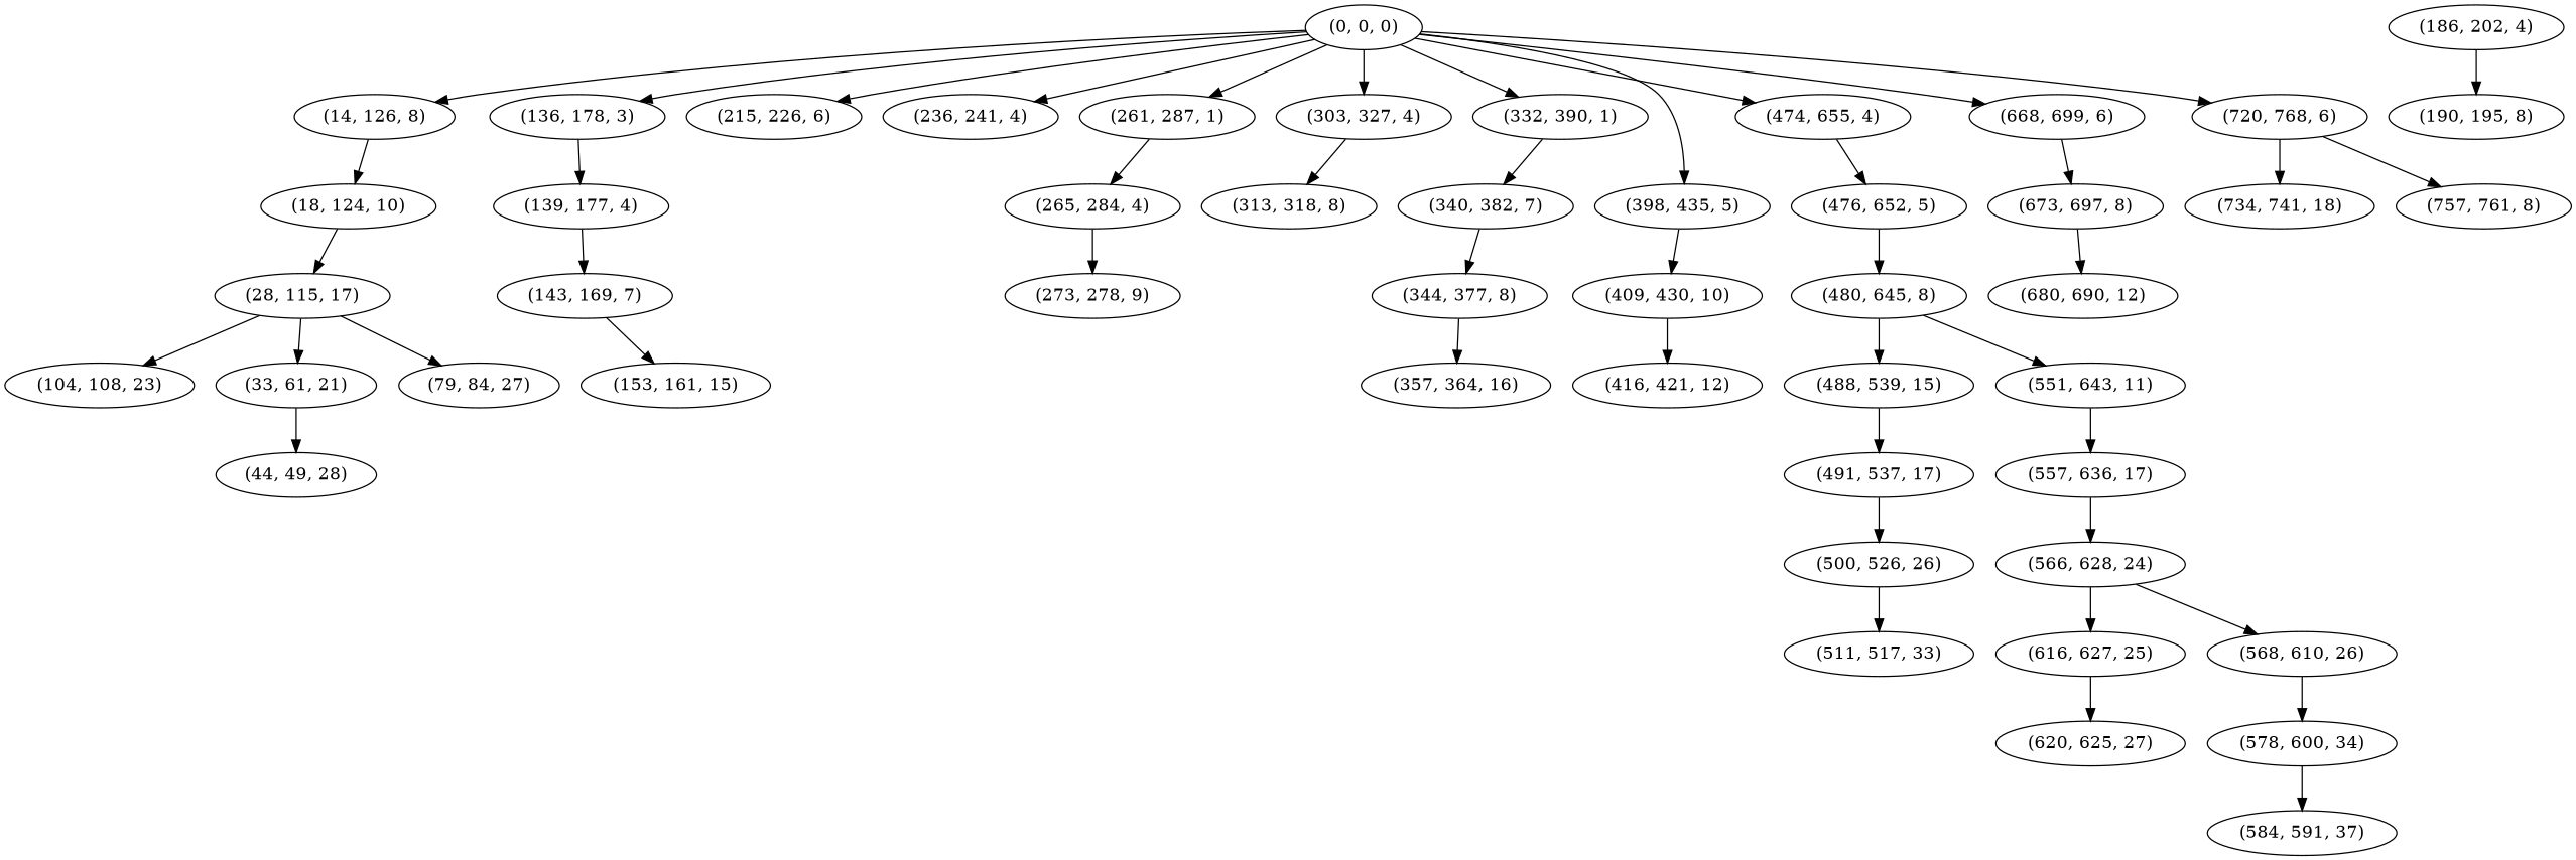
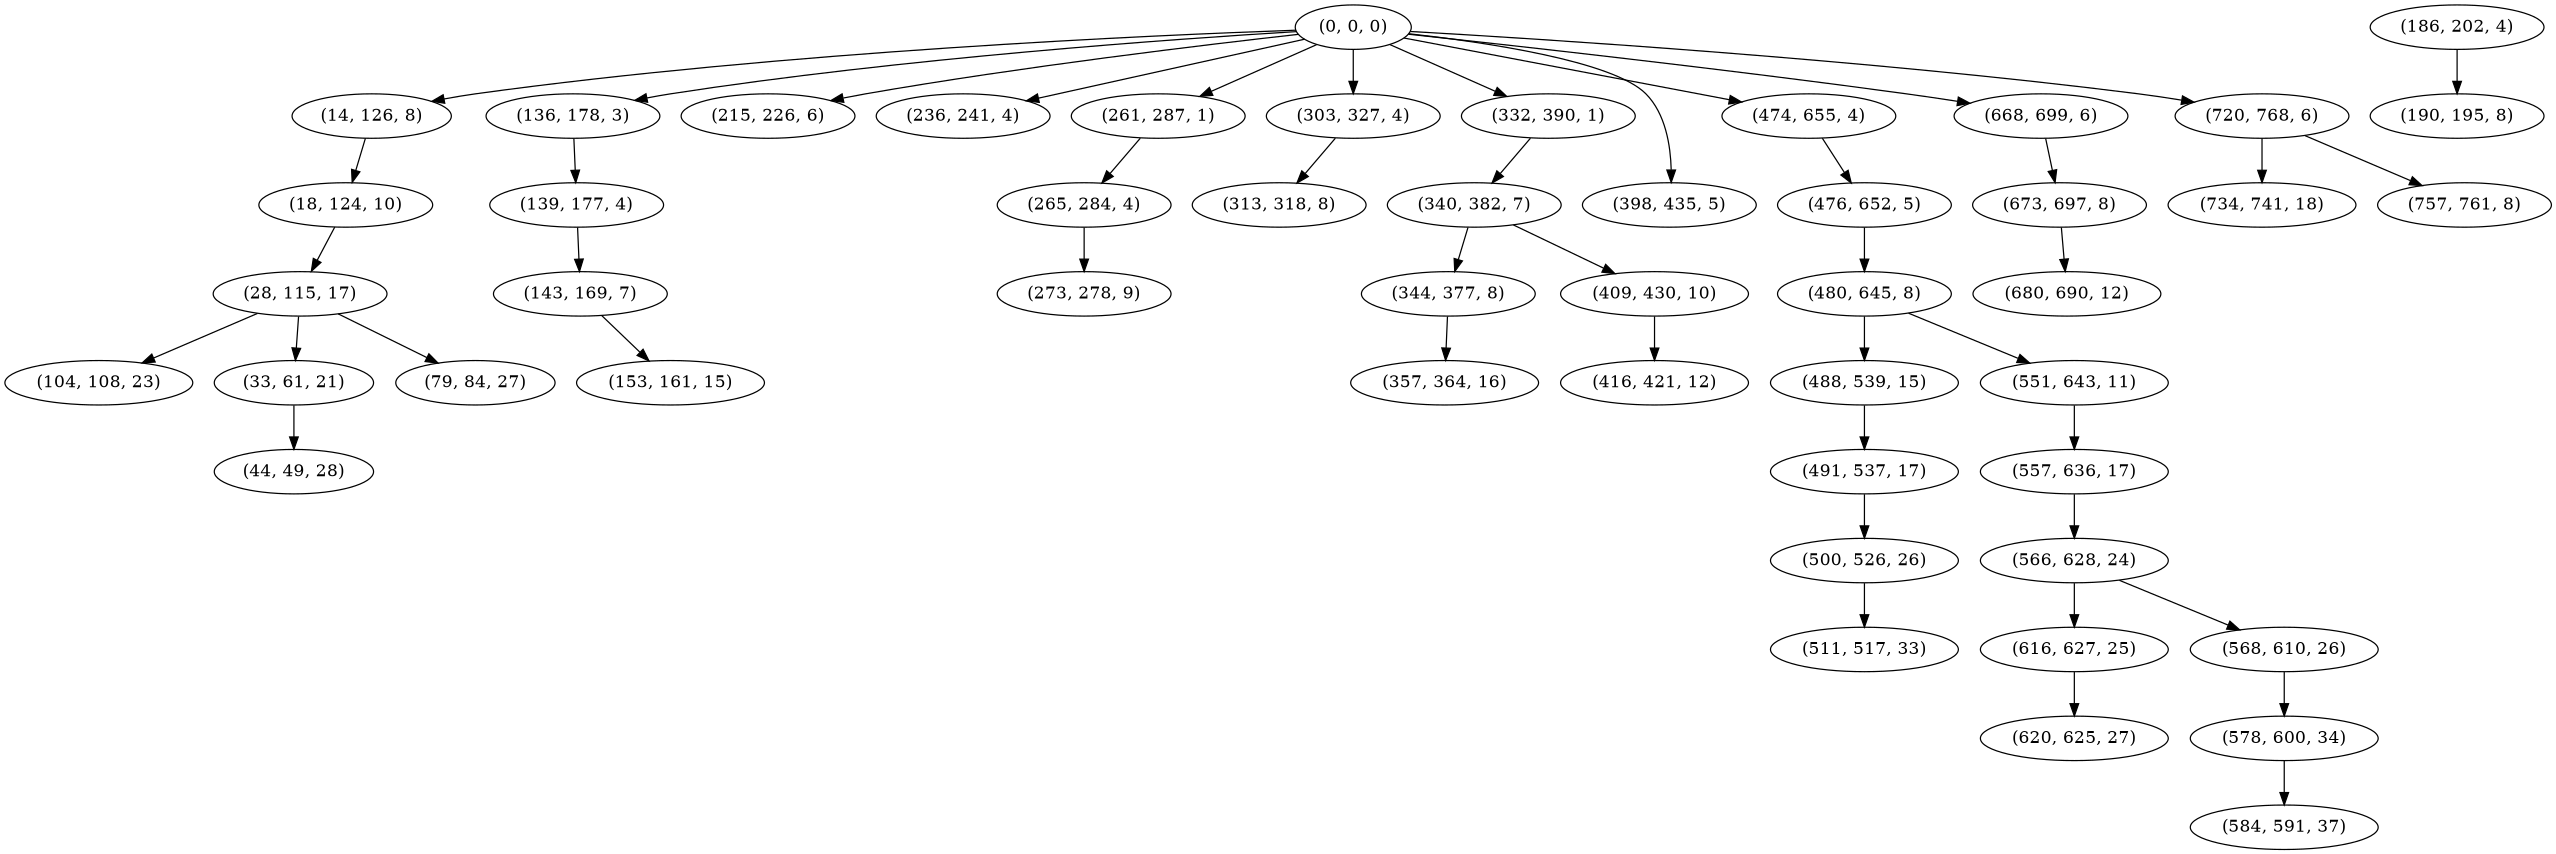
  digraph {
    "(0, 0, 0)"
    "(14, 126, 8)"
    "(136, 178, 3)"
    "(215, 226, 6)"
    "(236, 241, 4)"
    "(261, 287, 1)"
    "(303, 327, 4)"
    "(332, 390, 1)"
    "(398, 435, 5)"
    "(474, 655, 4)"
    "(668, 699, 6)"
    "(720, 768, 6)"
    "(18, 124, 10)"
    "(139, 177, 4)"
    "(186, 202, 4)"
    "(190, 195, 8)"
    "(265, 284, 4)"
    "(313, 318, 8)"
    "(340, 382, 7)"
    "(409, 430, 10)"
    "(476, 652, 5)"
    "(673, 697, 8)"
    "(734, 741, 18)"
    "(757, 761, 8)"
    "(28, 115, 17)"
    "(33, 61, 21)"
    "(79, 84, 27)"
    "(104, 108, 23)"
    "(44, 49, 28)"
    "(143, 169, 7)"
    "(153, 161, 15)"
    "(273, 278, 9)"
    "(344, 377, 8)"
    "(357, 364, 16)"
    "(416, 421, 12)"
    n36 [label="(480, 645, 8)"]
    "(488, 539, 15)"
    "(551, 643, 11)"
    "(491, 537, 17)"
    "(557, 636, 17)"
    "(500, 526, 26)"
    "(511, 517, 33)"
    "(566, 628, 24)"
    "(568, 610, 26)"
    "(616, 627, 25)"
    "(578, 600, 34)"
    "(620, 625, 27)"
    "(584, 591, 37)"
    "(680, 690, 12)"
    "(0, 0, 0)" -> "(14, 126, 8)"
    "(0, 0, 0)" -> "(136, 178, 3)"
    "(0, 0, 0)" -> "(215, 226, 6)"
    "(0, 0, 0)" -> "(236, 241, 4)"
    "(0, 0, 0)" -> "(261, 287, 1)"
    "(0, 0, 0)" -> "(303, 327, 4)"
    "(0, 0, 0)" -> "(332, 390, 1)"
    "(0, 0, 0)" -> "(398, 435, 5)"
    "(0, 0, 0)" -> "(474, 655, 4)"
    "(0, 0, 0)" -> "(668, 699, 6)"
    "(0, 0, 0)" -> "(720, 768, 6)"
    "(14, 126, 8)" -> "(18, 124, 10)"
    "(136, 178, 3)" -> "(139, 177, 4)"
    "(261, 287, 1)" -> "(265, 284, 4)"
    "(303, 327, 4)" -> "(313, 318, 8)"
    "(332, 390, 1)" -> "(340, 382, 7)"
-   "(398, 435, 5)" -> "(409, 430, 10)"
+   "(340, 382, 7)" -> "(409, 430, 10)"
    "(474, 655, 4)" -> "(476, 652, 5)"
    "(668, 699, 6)" -> "(673, 697, 8)"
    "(720, 768, 6)" -> "(734, 741, 18)"
    "(720, 768, 6)" -> "(757, 761, 8)"
    "(18, 124, 10)" -> "(28, 115, 17)"
    "(139, 177, 4)" -> "(143, 169, 7)"
    "(186, 202, 4)" -> "(190, 195, 8)"
    "(265, 284, 4)" -> "(273, 278, 9)"
    "(340, 382, 7)" -> "(344, 377, 8)"
    "(409, 430, 10)" -> "(416, 421, 12)"
    "(476, 652, 5)" -> n36
    "(673, 697, 8)" -> "(680, 690, 12)"
    "(28, 115, 17)" -> "(33, 61, 21)"
    "(28, 115, 17)" -> "(79, 84, 27)"
    "(28, 115, 17)" -> "(104, 108, 23)"
    "(33, 61, 21)" -> "(44, 49, 28)"
    "(143, 169, 7)" -> "(153, 161, 15)"
    "(344, 377, 8)" -> "(357, 364, 16)"
    n36 -> "(488, 539, 15)"
    n36 -> "(551, 643, 11)"
    "(488, 539, 15)" -> "(491, 537, 17)"
    "(551, 643, 11)" -> "(557, 636, 17)"
    "(491, 537, 17)" -> "(500, 526, 26)"
    "(557, 636, 17)" -> "(566, 628, 24)"
    "(500, 526, 26)" -> "(511, 517, 33)"
    "(566, 628, 24)" -> "(568, 610, 26)"
    "(566, 628, 24)" -> "(616, 627, 25)"
    "(568, 610, 26)" -> "(578, 600, 34)"
    "(616, 627, 25)" -> "(620, 625, 27)"
    "(578, 600, 34)" -> "(584, 591, 37)"
  }
